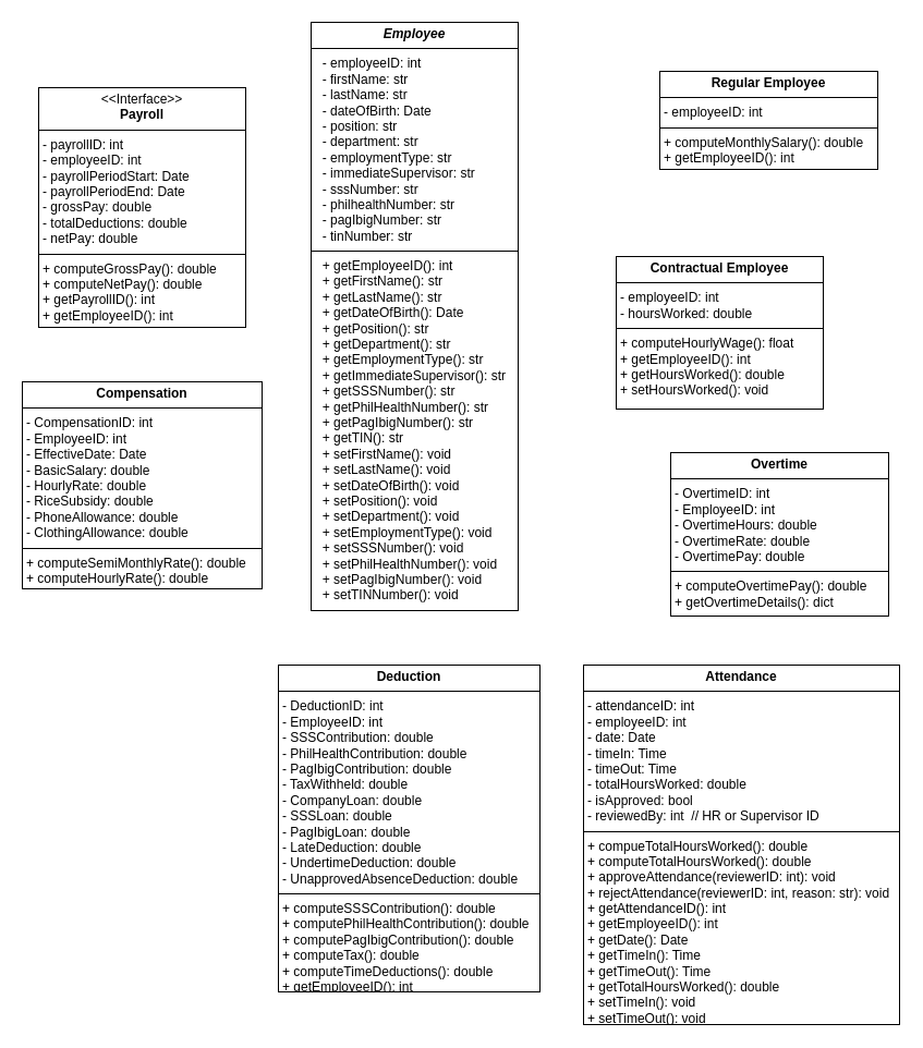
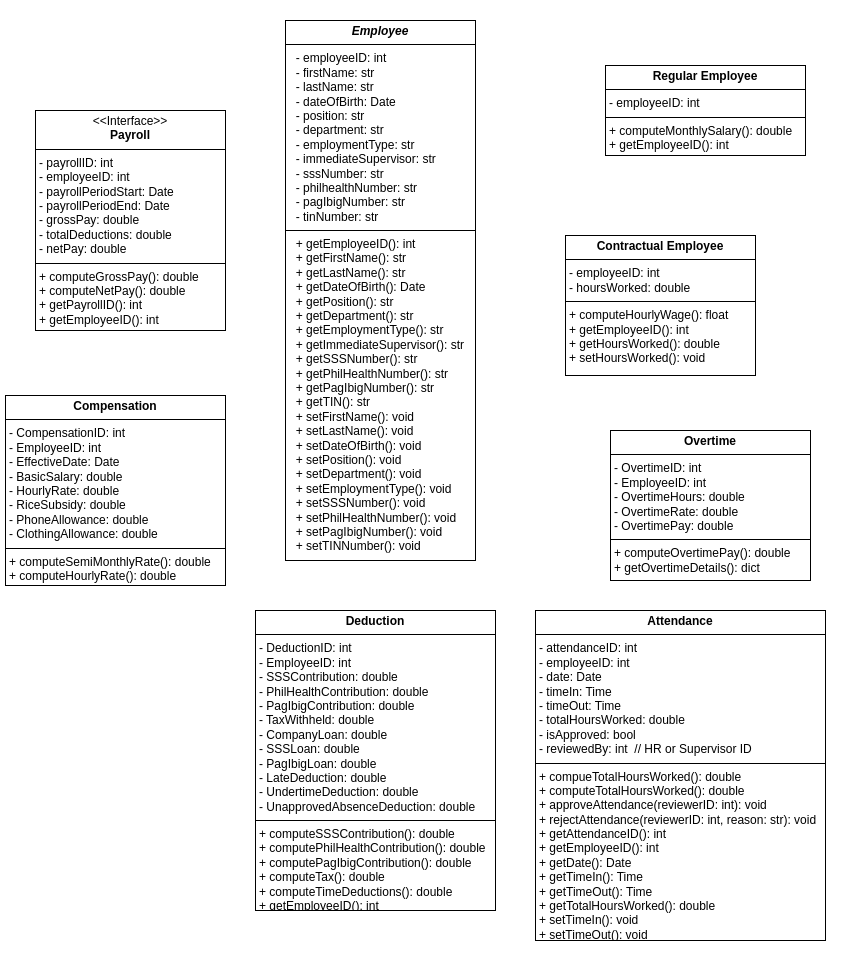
  <mxCell id="0" />
  <mxCell id="1" parent="0" />
  <mxCell id="2" value="&lt;p style=&quot;margin:0px;margin-top:4px;text-align:center;&quot;&gt;&lt;b&gt;&lt;i&gt;Employee&lt;/i&gt;&lt;/b&gt;&lt;/p&gt;&lt;hr size=&quot;1&quot; style=&quot;border-style:solid;&quot;&gt;&lt;p style=&quot;margin:0px;margin-left:4px;&quot;&gt;&amp;nbsp; - employeeID: int &amp;nbsp;&lt;/p&gt;&lt;p style=&quot;margin:0px;margin-left:4px;&quot;&gt;&amp;nbsp; - firstName: str &amp;nbsp;&lt;/p&gt;&lt;p style=&quot;margin:0px;margin-left:4px;&quot;&gt;&amp;nbsp; - lastName: str &amp;nbsp;&lt;/p&gt;&lt;p style=&quot;margin:0px;margin-left:4px;&quot;&gt;&amp;nbsp; - dateOfBirth: Date &amp;nbsp;&lt;/p&gt;&lt;p style=&quot;margin:0px;margin-left:4px;&quot;&gt;&amp;nbsp; - position: str &amp;nbsp;&lt;/p&gt;&lt;p style=&quot;margin:0px;margin-left:4px;&quot;&gt;&amp;nbsp; - department: str &amp;nbsp;&lt;/p&gt;&lt;p style=&quot;margin:0px;margin-left:4px;&quot;&gt;&amp;nbsp; - employmentType: str &amp;nbsp;&lt;/p&gt;&lt;p style=&quot;margin:0px;margin-left:4px;&quot;&gt;&amp;nbsp; - immedi&lt;span style=&quot;white-space: pre;&quot;&gt;ateSupervisor: str&lt;/span&gt;&lt;/p&gt;&lt;p style=&quot;margin:0px;margin-left:4px;&quot;&gt;&amp;nbsp; - sssNumber: str &amp;nbsp;&lt;/p&gt;&lt;p style=&quot;margin:0px;margin-left:4px;&quot;&gt;&amp;nbsp; - philhealthNumber: str &amp;nbsp;&lt;/p&gt;&lt;p style=&quot;margin:0px;margin-left:4px;&quot;&gt;&amp;nbsp; - pagIbigNumber: str &amp;nbsp;&lt;/p&gt;&lt;p style=&quot;margin:0px;margin-left:4px;&quot;&gt;&amp;nbsp; - tinNumber: str &amp;nbsp;&lt;/p&gt;&lt;hr size=&quot;1&quot; style=&quot;border-style:solid;&quot;&gt;&lt;p style=&quot;margin: 0px 0px 0px 4px;&quot;&gt;&amp;nbsp; + getEmployeeID(): int &amp;nbsp;&lt;br&gt;&lt;/p&gt;&lt;p style=&quot;margin: 0px 0px 0px 4px;&quot;&gt;&amp;nbsp; + getFirstName(): str &amp;nbsp;&lt;/p&gt;&lt;p style=&quot;margin: 0px 0px 0px 4px;&quot;&gt;&amp;nbsp; + getLastName(): str &amp;nbsp;&lt;/p&gt;&lt;p style=&quot;margin: 0px 0px 0px 4px;&quot;&gt;&amp;nbsp; + getDateOfBirth(): Date &amp;nbsp;&lt;/p&gt;&lt;p style=&quot;margin: 0px 0px 0px 4px;&quot;&gt;&amp;nbsp; + getPosition(): str &amp;nbsp;&lt;/p&gt;&lt;p style=&quot;margin: 0px 0px 0px 4px;&quot;&gt;&amp;nbsp; + getDepartment(): str &amp;nbsp;&lt;/p&gt;&lt;p style=&quot;margin: 0px 0px 0px 4px;&quot;&gt;&amp;nbsp; + getEmploymentType(): str&amp;nbsp;&lt;/p&gt;&lt;p style=&quot;margin: 0px 0px 0px 4px;&quot;&gt;&amp;nbsp; + getImmediateSupervisor(): str&amp;nbsp;&lt;/p&gt;&lt;p style=&quot;margin: 0px 0px 0px 4px;&quot;&gt;&amp;nbsp; + getSSSNumber(): str &amp;nbsp;&lt;/p&gt;&lt;p style=&quot;margin: 0px 0px 0px 4px;&quot;&gt;&amp;nbsp; + getPhilHealthNumber(): str &amp;nbsp;&lt;/p&gt;&lt;p style=&quot;margin: 0px 0px 0px 4px;&quot;&gt;&amp;nbsp; + getPagIbigNumber(): str &amp;nbsp;&lt;/p&gt;&lt;p style=&quot;margin: 0px 0px 0px 4px;&quot;&gt;&amp;nbsp; + getTIN(): str &amp;nbsp;&lt;/p&gt;&lt;p style=&quot;margin: 0px 0px 0px 4px;&quot;&gt;&amp;nbsp; + setFirstName(): void &amp;nbsp;&lt;/p&gt;&lt;p style=&quot;margin: 0px 0px 0px 4px;&quot;&gt;&amp;nbsp; + setLastName(): void &amp;nbsp;&lt;/p&gt;&lt;p style=&quot;margin: 0px 0px 0px 4px;&quot;&gt;&amp;nbsp; + setDateOfBirth(): void &amp;nbsp;&lt;/p&gt;&lt;p style=&quot;margin: 0px 0px 0px 4px;&quot;&gt;&amp;nbsp; + setPosition(): void &amp;nbsp;&lt;/p&gt;&lt;p style=&quot;margin: 0px 0px 0px 4px;&quot;&gt;&amp;nbsp; + setDepartment(): void &amp;nbsp;&lt;/p&gt;&lt;p style=&quot;margin: 0px 0px 0px 4px;&quot;&gt;&amp;nbsp; + setEmploymentType(): void &amp;nbsp;&lt;/p&gt;&lt;p style=&quot;margin: 0px 0px 0px 4px;&quot;&gt;&amp;nbsp; + setSSSNumber(): void &amp;nbsp;&lt;/p&gt;&lt;p style=&quot;margin: 0px 0px 0px 4px;&quot;&gt;&amp;nbsp; + setPhilHealthNumber(): void &amp;nbsp;&lt;/p&gt;&lt;p style=&quot;margin: 0px 0px 0px 4px;&quot;&gt;&amp;nbsp; + setPagIbigNumber(): void &amp;nbsp;&lt;/p&gt;&lt;p style=&quot;margin: 0px 0px 0px 4px;&quot;&gt;&amp;nbsp; + setTINNumber(): void&lt;/p&gt;" style="verticalAlign=top;align=left;overflow=fill;html=1;whiteSpace=wrap;" parent="1" vertex="1"><mxGeometry x="285" y="20" width="190" height="540" as="geometry" /></mxCell>
- <mxCell id="3" value="&lt;p style=&quot;margin:0px;margin-top:4px;text-align:center;&quot;&gt;&amp;lt;&amp;lt;Interface&amp;gt;&amp;gt;&lt;br&gt;&lt;b&gt;Payroll&lt;/b&gt;&lt;/p&gt;&lt;hr size=&quot;1&quot; style=&quot;border-style:solid;&quot;&gt;&lt;p style=&quot;margin:0px;margin-left:4px;&quot;&gt;- payrollID: int&lt;br&gt;- employeeID: int&lt;/p&gt;&lt;p style=&quot;margin:0px;margin-left:4px;&quot;&gt;- payrollPeriodStart: Date&lt;/p&gt;&lt;p style=&quot;margin:0px;margin-left:4px;&quot;&gt;- payrollPeriodEnd: Date&lt;/p&gt;&lt;p style=&quot;margin:0px;margin-left:4px;&quot;&gt;- grossPay: double&lt;/p&gt;&lt;p style=&quot;margin:0px;margin-left:4px;&quot;&gt;- totalDeductions: double&lt;/p&gt;&lt;p style=&quot;margin:0px;margin-left:4px;&quot;&gt;- netPay: double&lt;/p&gt;&lt;hr size=&quot;1&quot; style=&quot;border-style:solid;&quot;&gt;&lt;p style=&quot;margin:0px;margin-left:4px;&quot;&gt;+ computeGrossPay(): double&lt;br&gt;+ computeNetPay(): double&lt;/p&gt;&lt;p style=&quot;margin:0px;margin-left:4px;&quot;&gt;+ getPayrollID(): int &amp;nbsp;&lt;/p&gt;&lt;p style=&quot;margin:0px;margin-left:4px;&quot;&gt;+ getEmployeeID(): int &amp;nbsp;&lt;/p&gt;" style="verticalAlign=top;align=left;overflow=fill;html=1;whiteSpace=wrap;" parent="1" vertex="1"><mxGeometry x="35" y="80" width="190" height="220" as="geometry" /></mxCell>
+ <mxCell id="3" value="&lt;p style=&quot;margin:0px;margin-top:4px;text-align:center;&quot;&gt;&amp;lt;&amp;lt;Interface&amp;gt;&amp;gt;&lt;br&gt;&lt;b&gt;Payroll&lt;/b&gt;&lt;/p&gt;&lt;hr size=&quot;1&quot; style=&quot;border-style:solid;&quot;&gt;&lt;p style=&quot;margin:0px;margin-left:4px;&quot;&gt;- payrollID: int&lt;br&gt;- employeeID: int&lt;/p&gt;&lt;p style=&quot;margin:0px;margin-left:4px;&quot;&gt;- payrollPeriodStart: Date&lt;/p&gt;&lt;p style=&quot;margin:0px;margin-left:4px;&quot;&gt;- payrollPeriodEnd: Date&lt;/p&gt;&lt;p style=&quot;margin:0px;margin-left:4px;&quot;&gt;- grossPay: double&lt;/p&gt;&lt;p style=&quot;margin:0px;margin-left:4px;&quot;&gt;- totalDeductions: double&lt;/p&gt;&lt;p style=&quot;margin:0px;margin-left:4px;&quot;&gt;- netPay: double&lt;/p&gt;&lt;hr size=&quot;1&quot; style=&quot;border-style:solid;&quot;&gt;&lt;p style=&quot;margin:0px;margin-left:4px;&quot;&gt;+ computeGrossPay(): double&lt;br&gt;+ computeNetPay(): double&lt;/p&gt;&lt;p style=&quot;margin:0px;margin-left:4px;&quot;&gt;+ getPayrollID(): int &amp;nbsp;&lt;/p&gt;&lt;p style=&quot;margin:0px;margin-left:4px;&quot;&gt;+ getEmployeeID(): int &amp;nbsp;&lt;/p&gt;" style="verticalAlign=top;align=left;overflow=fill;html=1;whiteSpace=wrap;" parent="1" vertex="1"><mxGeometry x="35" y="110" width="190" height="220" as="geometry" /></mxCell>
  <mxCell id="4" value="&lt;p style=&quot;margin:0px;margin-top:4px;text-align:center;&quot;&gt;&lt;b&gt;Regular Employee&lt;/b&gt;&lt;/p&gt;&lt;hr size=&quot;1&quot; style=&quot;border-style:solid;&quot;&gt;&lt;p style=&quot;margin:0px;margin-left:4px;&quot;&gt;- employeeID: int&lt;/p&gt;&lt;hr size=&quot;1&quot; style=&quot;border-style:solid;&quot;&gt;&lt;p style=&quot;margin:0px;margin-left:4px;&quot;&gt;+ computeMonthlySalary(): double &amp;nbsp;&lt;/p&gt;&lt;p style=&quot;margin:0px;margin-left:4px;&quot;&gt;+ getEmployeeID(): int&lt;/p&gt;&lt;p style=&quot;margin:0px;margin-left:4px;&quot;&gt;&lt;br&gt;&lt;/p&gt;" style="verticalAlign=top;align=left;overflow=fill;html=1;whiteSpace=wrap;" parent="1" vertex="1"><mxGeometry x="605" y="65" width="200" height="90" as="geometry" /></mxCell>
  <mxCell id="5" value="&lt;p style=&quot;margin:0px;margin-top:4px;text-align:center;&quot;&gt;&lt;b&gt;Contractual Employee&lt;/b&gt;&lt;/p&gt;&lt;hr size=&quot;1&quot; style=&quot;border-style:solid;&quot;&gt;&lt;p style=&quot;margin:0px;margin-left:4px;&quot;&gt;- employeeID: int&lt;/p&gt;&lt;p style=&quot;margin:0px;margin-left:4px;&quot;&gt;- hoursWorked: double&lt;br&gt;&lt;/p&gt;&lt;hr size=&quot;1&quot; style=&quot;border-style:solid;&quot;&gt;&lt;p style=&quot;margin:0px;margin-left:4px;&quot;&gt;+ computeHourlyWage(): float &amp;nbsp;&lt;/p&gt;&lt;p style=&quot;margin:0px;margin-left:4px;&quot;&gt;+ getEmployeeID(): int&lt;/p&gt;&lt;p style=&quot;margin:0px;margin-left:4px;&quot;&gt;+ getHoursWorked(): double&lt;br&gt;&lt;/p&gt;&lt;p style=&quot;margin:0px;margin-left:4px;&quot;&gt;+ setHoursWorked(): void&lt;/p&gt;&lt;p style=&quot;margin:0px;margin-left:4px;&quot;&gt;&lt;br&gt;&lt;/p&gt;" style="verticalAlign=top;align=left;overflow=fill;html=1;whiteSpace=wrap;" parent="1" vertex="1"><mxGeometry x="565" y="235" width="190" height="140" as="geometry" /></mxCell>
- <mxCell id="6" value="&lt;p style=&quot;margin:0px;margin-top:4px;text-align:center;&quot;&gt;&lt;b&gt;Compensation&lt;/b&gt;&lt;/p&gt;&lt;hr size=&quot;1&quot; style=&quot;border-style:solid;&quot;&gt;&lt;p style=&quot;margin:0px;margin-left:4px;&quot;&gt;- CompensationID: int &amp;nbsp;&lt;/p&gt;&lt;p style=&quot;margin:0px;margin-left:4px;&quot;&gt;- EmployeeID: int &amp;nbsp;&lt;/p&gt;&lt;p style=&quot;margin:0px;margin-left:4px;&quot;&gt;- EffectiveDate: Date &amp;nbsp;&lt;/p&gt;&lt;p style=&quot;margin:0px;margin-left:4px;&quot;&gt;- BasicSalary: double &amp;nbsp;&lt;/p&gt;&lt;p style=&quot;margin:0px;margin-left:4px;&quot;&gt;- HourlyRate: double &amp;nbsp;&lt;/p&gt;&lt;p style=&quot;margin:0px;margin-left:4px;&quot;&gt;- RiceSubsidy: double &amp;nbsp;&lt;/p&gt;&lt;p style=&quot;margin:0px;margin-left:4px;&quot;&gt;- PhoneAllowance: double &amp;nbsp;&lt;/p&gt;&lt;p style=&quot;margin:0px;margin-left:4px;&quot;&gt;- ClothingAllowance: double&lt;/p&gt;&lt;hr size=&quot;1&quot; style=&quot;border-style:solid;&quot;&gt;&lt;p style=&quot;margin:0px;margin-left:4px;&quot;&gt;+ computeSemiMonthlyRate(): double &amp;nbsp;&lt;/p&gt;&lt;p style=&quot;margin:0px;margin-left:4px;&quot;&gt;+ computeHourlyRate(): double &amp;nbsp;&lt;/p&gt;" style="verticalAlign=top;align=left;overflow=fill;html=1;whiteSpace=wrap;" parent="1" vertex="1"><mxGeometry x="20" y="350" width="220" height="190" as="geometry" /></mxCell>
+ <mxCell id="6" value="&lt;p style=&quot;margin:0px;margin-top:4px;text-align:center;&quot;&gt;&lt;b&gt;Compensation&lt;/b&gt;&lt;/p&gt;&lt;hr size=&quot;1&quot; style=&quot;border-style:solid;&quot;&gt;&lt;p style=&quot;margin:0px;margin-left:4px;&quot;&gt;- CompensationID: int &amp;nbsp;&lt;/p&gt;&lt;p style=&quot;margin:0px;margin-left:4px;&quot;&gt;- EmployeeID: int &amp;nbsp;&lt;/p&gt;&lt;p style=&quot;margin:0px;margin-left:4px;&quot;&gt;- EffectiveDate: Date &amp;nbsp;&lt;/p&gt;&lt;p style=&quot;margin:0px;margin-left:4px;&quot;&gt;- BasicSalary: double &amp;nbsp;&lt;/p&gt;&lt;p style=&quot;margin:0px;margin-left:4px;&quot;&gt;- HourlyRate: double &amp;nbsp;&lt;/p&gt;&lt;p style=&quot;margin:0px;margin-left:4px;&quot;&gt;- RiceSubsidy: double &amp;nbsp;&lt;/p&gt;&lt;p style=&quot;margin:0px;margin-left:4px;&quot;&gt;- PhoneAllowance: double &amp;nbsp;&lt;/p&gt;&lt;p style=&quot;margin:0px;margin-left:4px;&quot;&gt;- ClothingAllowance: double&lt;/p&gt;&lt;hr size=&quot;1&quot; style=&quot;border-style:solid;&quot;&gt;&lt;p style=&quot;margin:0px;margin-left:4px;&quot;&gt;+ computeSemiMonthlyRate(): double &amp;nbsp;&lt;/p&gt;&lt;p style=&quot;margin:0px;margin-left:4px;&quot;&gt;+ computeHourlyRate(): double &amp;nbsp;&lt;/p&gt;" style="verticalAlign=top;align=left;overflow=fill;html=1;whiteSpace=wrap;" parent="1" vertex="1"><mxGeometry x="5" y="395" width="220" height="190" as="geometry" /></mxCell>
  <mxCell id="7" style="edgeStyle=orthogonalEdgeStyle;rounded=0;orthogonalLoop=1;jettySize=auto;html=1;exitX=0.5;exitY=1;exitDx=0;exitDy=0;" parent="1" source="6" target="6" edge="1"><mxGeometry relative="1" as="geometry" /></mxCell>
- <mxCell id="8" value="&lt;p style=&quot;margin:0px;margin-top:4px;text-align:center;&quot;&gt;&lt;b&gt;Overtime&lt;/b&gt;&lt;/p&gt;&lt;hr size=&quot;1&quot; style=&quot;border-style:solid;&quot;&gt;&lt;p style=&quot;margin:0px;margin-left:4px;&quot;&gt;- OvertimeID: int &amp;nbsp;&lt;/p&gt;&lt;p style=&quot;margin:0px;margin-left:4px;&quot;&gt;- EmployeeID: int &amp;nbsp;&lt;/p&gt;&lt;p style=&quot;margin:0px;margin-left:4px;&quot;&gt;- OvertimeHours: double &amp;nbsp;&lt;/p&gt;&lt;p style=&quot;margin:0px;margin-left:4px;&quot;&gt;- OvertimeRate: double &amp;nbsp;&lt;/p&gt;&lt;p style=&quot;margin:0px;margin-left:4px;&quot;&gt;- OvertimePay: double&lt;/p&gt;&lt;hr size=&quot;1&quot; style=&quot;border-style:solid;&quot;&gt;&lt;p style=&quot;margin:0px;margin-left:4px;&quot;&gt;+ computeOvertimePay(): double&lt;/p&gt;&lt;p style=&quot;margin:0px;margin-left:4px;&quot;&gt;+ getOvertimeDetails(): dict&amp;nbsp;&lt;/p&gt;" style="verticalAlign=top;align=left;overflow=fill;html=1;whiteSpace=wrap;" parent="1" vertex="1"><mxGeometry x="615" y="415" width="200" height="150" as="geometry" /></mxCell>
+ <mxCell id="8" value="&lt;p style=&quot;margin:0px;margin-top:4px;text-align:center;&quot;&gt;&lt;b&gt;Overtime&lt;/b&gt;&lt;/p&gt;&lt;hr size=&quot;1&quot; style=&quot;border-style:solid;&quot;&gt;&lt;p style=&quot;margin:0px;margin-left:4px;&quot;&gt;- OvertimeID: int &amp;nbsp;&lt;/p&gt;&lt;p style=&quot;margin:0px;margin-left:4px;&quot;&gt;- EmployeeID: int &amp;nbsp;&lt;/p&gt;&lt;p style=&quot;margin:0px;margin-left:4px;&quot;&gt;- OvertimeHours: double &amp;nbsp;&lt;/p&gt;&lt;p style=&quot;margin:0px;margin-left:4px;&quot;&gt;- OvertimeRate: double &amp;nbsp;&lt;/p&gt;&lt;p style=&quot;margin:0px;margin-left:4px;&quot;&gt;- OvertimePay: double&lt;/p&gt;&lt;hr size=&quot;1&quot; style=&quot;border-style:solid;&quot;&gt;&lt;p style=&quot;margin:0px;margin-left:4px;&quot;&gt;+ computeOvertimePay(): double&lt;/p&gt;&lt;p style=&quot;margin:0px;margin-left:4px;&quot;&gt;+ getOvertimeDetails(): dict&amp;nbsp;&lt;/p&gt;" style="verticalAlign=top;align=left;overflow=fill;html=1;whiteSpace=wrap;" parent="1" vertex="1"><mxGeometry x="610" y="430" width="200" height="150" as="geometry" /></mxCell>
  <mxCell id="9" value="&lt;p style=&quot;margin:0px;margin-top:4px;text-align:center;&quot;&gt;&lt;b&gt;Attendance&lt;/b&gt;&lt;/p&gt;&lt;hr size=&quot;1&quot; style=&quot;border-style:solid;&quot;&gt;&lt;p style=&quot;margin:0px;margin-left:4px;&quot;&gt;- attendanceID: int &amp;nbsp;&lt;/p&gt;&lt;p style=&quot;margin:0px;margin-left:4px;&quot;&gt;- employeeID: int &amp;nbsp;&lt;/p&gt;&lt;p style=&quot;margin:0px;margin-left:4px;&quot;&gt;- date: Date &amp;nbsp;&lt;/p&gt;&lt;p style=&quot;margin:0px;margin-left:4px;&quot;&gt;- timeIn: Time &amp;nbsp;&lt;/p&gt;&lt;p style=&quot;margin:0px;margin-left:4px;&quot;&gt;- timeOut: Time &amp;nbsp;&lt;/p&gt;&lt;p style=&quot;margin:0px;margin-left:4px;&quot;&gt;- totalHoursWorked: double&amp;nbsp;&lt;/p&gt;&lt;p style=&quot;margin:0px;margin-left:4px;&quot;&gt;- isApproved: bool &amp;nbsp;&lt;/p&gt;&lt;p style=&quot;margin:0px;margin-left:4px;&quot;&gt;- reviewedBy: int &amp;nbsp;// HR or Supervisor ID&lt;/p&gt;&lt;hr size=&quot;1&quot; style=&quot;border-style:solid;&quot;&gt;&lt;p style=&quot;margin:0px;margin-left:4px;&quot;&gt;+ compueTotalHoursWorked(): double&lt;/p&gt;&lt;p style=&quot;margin:0px;margin-left:4px;&quot;&gt;+ computeTotalHoursWorked(): double &amp;nbsp;&lt;/p&gt;&lt;p style=&quot;margin:0px;margin-left:4px;&quot;&gt;+ approveAttendance(reviewerID: int): void &amp;nbsp;&lt;/p&gt;&lt;p style=&quot;margin:0px;margin-left:4px;&quot;&gt;+ rejectAttendance(reviewerID: int, reason: str): void &amp;nbsp;&lt;/p&gt;&lt;p style=&quot;margin:0px;margin-left:4px;&quot;&gt;+ getAttendanceID(): int &amp;nbsp;&lt;/p&gt;&lt;p style=&quot;margin:0px;margin-left:4px;&quot;&gt;+ getEmployeeID(): int &amp;nbsp;&lt;/p&gt;&lt;p style=&quot;margin:0px;margin-left:4px;&quot;&gt;+ getDate(): Date &amp;nbsp;&lt;/p&gt;&lt;p style=&quot;margin:0px;margin-left:4px;&quot;&gt;+ getTimeIn(): Time &amp;nbsp;&lt;/p&gt;&lt;p style=&quot;margin:0px;margin-left:4px;&quot;&gt;+ getTimeOut(): Time &amp;nbsp;&lt;/p&gt;&lt;p style=&quot;margin:0px;margin-left:4px;&quot;&gt;+ getTotalHoursWorked(): double &amp;nbsp;&lt;/p&gt;&lt;p style=&quot;margin:0px;margin-left:4px;&quot;&gt;+ setTimeIn(): void &amp;nbsp;&lt;/p&gt;&lt;p style=&quot;margin:0px;margin-left:4px;&quot;&gt;+ setTimeOut(): void &amp;nbsp;&lt;/p&gt;" style="verticalAlign=top;align=left;overflow=fill;html=1;whiteSpace=wrap;" parent="1" vertex="1"><mxGeometry x="535" y="610" width="290" height="330" as="geometry" /></mxCell>
  <mxCell id="10" value="&lt;p style=&quot;margin:0px;margin-top:4px;text-align:center;&quot;&gt;&lt;b&gt;Deduction&lt;/b&gt;&lt;/p&gt;&lt;hr size=&quot;1&quot; style=&quot;border-style:solid;&quot;&gt;&lt;p style=&quot;margin:0px;margin-left:4px;&quot;&gt;- DeductionID: int &amp;nbsp;&lt;/p&gt;&lt;p style=&quot;margin:0px;margin-left:4px;&quot;&gt;- EmployeeID: int &amp;nbsp;&lt;/p&gt;&lt;p style=&quot;margin:0px;margin-left:4px;&quot;&gt;- SSSContribution: double &amp;nbsp;&lt;/p&gt;&lt;p style=&quot;margin:0px;margin-left:4px;&quot;&gt;- PhilHealthContribution: double &amp;nbsp;&lt;/p&gt;&lt;p style=&quot;margin:0px;margin-left:4px;&quot;&gt;- PagIbigContribution: double &amp;nbsp;&lt;/p&gt;&lt;p style=&quot;margin:0px;margin-left:4px;&quot;&gt;- TaxWithheld: double &amp;nbsp;&lt;/p&gt;&lt;p style=&quot;margin:0px;margin-left:4px;&quot;&gt;- CompanyLoan: double &amp;nbsp;&lt;/p&gt;&lt;p style=&quot;margin:0px;margin-left:4px;&quot;&gt;- SSSLoan: double &amp;nbsp;&lt;/p&gt;&lt;p style=&quot;margin:0px;margin-left:4px;&quot;&gt;- PagIbigLoan: double &amp;nbsp;&lt;/p&gt;&lt;p style=&quot;margin:0px;margin-left:4px;&quot;&gt;- LateDeduction: double &amp;nbsp;&lt;/p&gt;&lt;p style=&quot;margin:0px;margin-left:4px;&quot;&gt;- UndertimeDeduction: double &amp;nbsp;&lt;/p&gt;&lt;p style=&quot;margin:0px;margin-left:4px;&quot;&gt;- UnapprovedAbsenceDeduction: double&amp;nbsp;&lt;/p&gt;&lt;hr size=&quot;1&quot; style=&quot;border-style:solid;&quot;&gt;&lt;p style=&quot;margin:0px;margin-left:4px;&quot;&gt;+ computeSSSContribution(): double &amp;nbsp;&lt;/p&gt;&lt;p style=&quot;margin:0px;margin-left:4px;&quot;&gt;+ computePhilHealthContribution(): double&amp;nbsp;&lt;/p&gt;&lt;p style=&quot;margin:0px;margin-left:4px;&quot;&gt;+ computePagIbigContribution(): double &amp;nbsp;&lt;/p&gt;&lt;p style=&quot;margin:0px;margin-left:4px;&quot;&gt;+ computeTax(): double &amp;nbsp;&lt;/p&gt;&lt;p style=&quot;margin:0px;margin-left:4px;&quot;&gt;+ computeTimeDeductions(): double &amp;nbsp;&lt;/p&gt;&lt;p style=&quot;margin:0px;margin-left:4px;&quot;&gt;+ getEmployeeID(): int &amp;nbsp;&lt;/p&gt;" style="verticalAlign=top;align=left;overflow=fill;html=1;whiteSpace=wrap;" vertex="1" parent="1"><mxGeometry x="255" y="610" width="240" height="300" as="geometry" /></mxCell>
